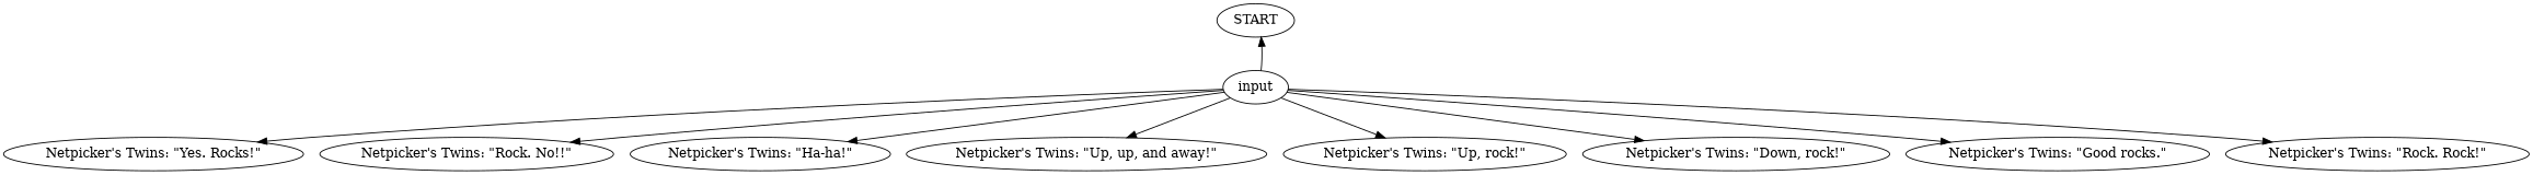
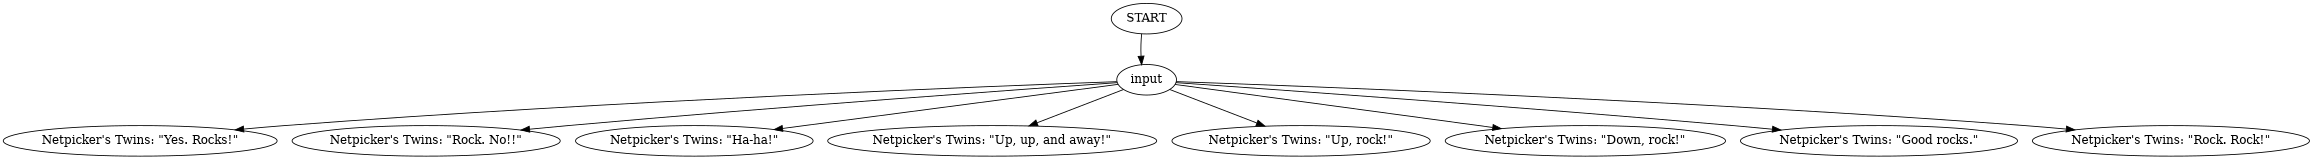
  digraph {
    n1 [label=START]
    n2 [label=input]
    n3 [label="Netpicker's Twins: \"Yes. Rocks!\""]
    n4 [label="Netpicker's Twins: \"Rock. No!!\""]
    n5 [label="Netpicker's Twins: \"Ha-ha!\""]
    n6 [label="Netpicker's Twins: \"Up, up, and away!\""]
    n7 [label="Netpicker's Twins: \"Up, rock!\""]
    n8 [label="Netpicker's Twins: \"Down, rock!\""]
    n9 [label="Netpicker's Twins: \"Good rocks.\""]
    n10 [label="Netpicker's Twins: \"Rock. Rock!\""]
-   n2 -> n1
+   n1 -> n2
    n2 -> n3
    n2 -> n4
    n2 -> n5
    n2 -> n6
    n2 -> n7
    n2 -> n8
    n2 -> n9
    n2 -> n10
  }
